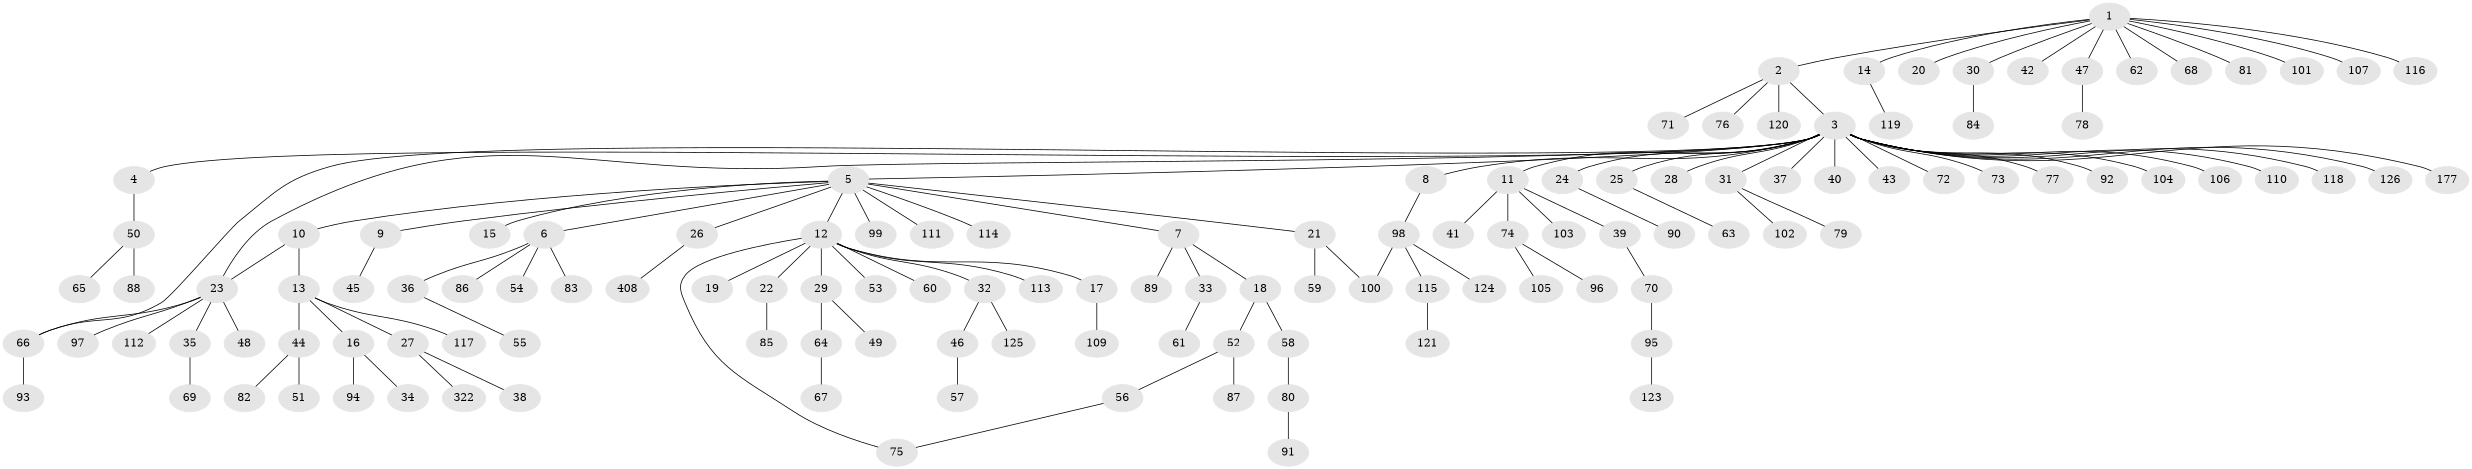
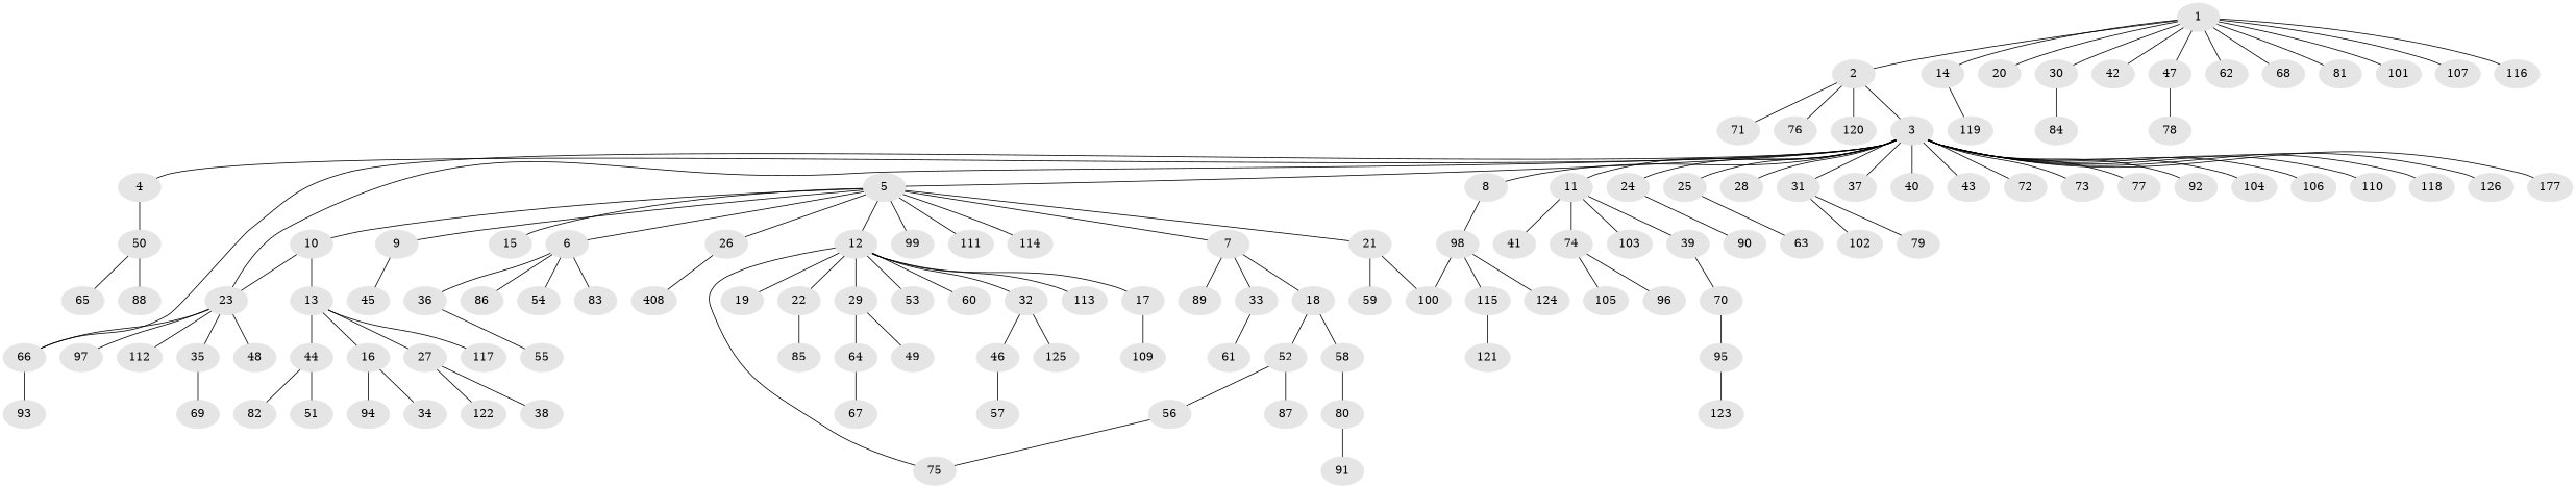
  graph {
    node [color=gray90 style=filled]
    1
    2
    14
    20
    30
    42
    47
    62
    68
    81
    101
    107
    116
    3
    71
    76
    120
    119
    84
    78
    4
    5
    8
    11
    23
    24
    25
    28
    31
    37
    40
    43
    66
    72
    73
    77
    92
    104
    106
    110
    118
    126
    n43 [label=177]
    50
    6
    7
    9
    10
    12
    15
    21
    26
    99
    111
    114
    98
    39
    41
    74
    103
    35
    48
    97
    112
    90
    63
    79
    102
    93
    65
    88
    36
    54
    83
    86
    18
    33
    89
    45
    13
    17
    19
    22
    29
    32
    53
    60
    75
    113
    59
    100
    n92 [label=408]
    55
    52
    58
    61
    115
    124
    16
    27
    44
    117
    70
    96
    105
    109
    85
    49
    64
    46
    125
    34
    94
    38
-   122 [label=322]
+   122
    51
    82
    56
    87
    80
    69
    67
    57
    95
    91
    123
    121
    1 -- 2
    1 -- 14
    1 -- 20
    1 -- 30
    1 -- 42
    1 -- 47
    1 -- 62
    1 -- 68
    1 -- 81
    1 -- 101
    1 -- 107
    1 -- 116
    2 -- 3
    2 -- 71
    2 -- 76
    2 -- 120
    14 -- 119
    30 -- 84
    47 -- 78
    3 -- 4
    3 -- 5
    3 -- 8
    3 -- 11
    3 -- 23
    3 -- 24
    3 -- 25
    3 -- 28
    3 -- 31
    3 -- 37
    3 -- 40
    3 -- 43
    3 -- 66
    3 -- 72
    3 -- 73
    3 -- 77
    3 -- 92
    3 -- 104
    3 -- 106
    3 -- 110
    3 -- 118
    3 -- 126
    3 -- n43
    4 -- 50
    5 -- 6
    5 -- 7
    5 -- 9
    5 -- 10
    5 -- 12
    5 -- 15
    5 -- 21
    5 -- 26
    5 -- 99
    5 -- 111
    5 -- 114
    8 -- 98
    11 -- 39
    11 -- 41
    11 -- 74
    11 -- 103
    23 -- 66
    23 -- 35
    23 -- 48
    23 -- 97
    23 -- 112
    24 -- 90
    25 -- 63
    31 -- 79
    31 -- 102
    66 -- 93
    50 -- 65
    50 -- 88
    6 -- 36
    6 -- 54
    6 -- 83
    6 -- 86
    7 -- 18
    7 -- 33
    7 -- 89
    9 -- 45
    10 -- 23
    10 -- 13
    12 -- 17
    12 -- 19
    12 -- 22
    12 -- 29
    12 -- 32
    12 -- 53
    12 -- 60
    12 -- 75
    12 -- 113
    21 -- 59
    21 -- 100
    26 -- n92
    98 -- 100
    98 -- 115
    98 -- 124
    39 -- 70
    74 -- 96
    74 -- 105
    35 -- 69
    36 -- 55
    18 -- 52
    18 -- 58
    33 -- 61
    13 -- 16
    13 -- 27
    13 -- 44
    13 -- 117
    17 -- 109
    22 -- 85
    29 -- 49
    29 -- 64
    32 -- 46
    32 -- 125
    52 -- 56
    52 -- 87
    58 -- 80
    115 -- 121
    16 -- 34
    16 -- 94
    27 -- 38
    27 -- 122
    44 -- 51
    44 -- 82
    70 -- 95
    64 -- 67
    46 -- 57
    56 -- 75
    80 -- 91
    95 -- 123
  }
